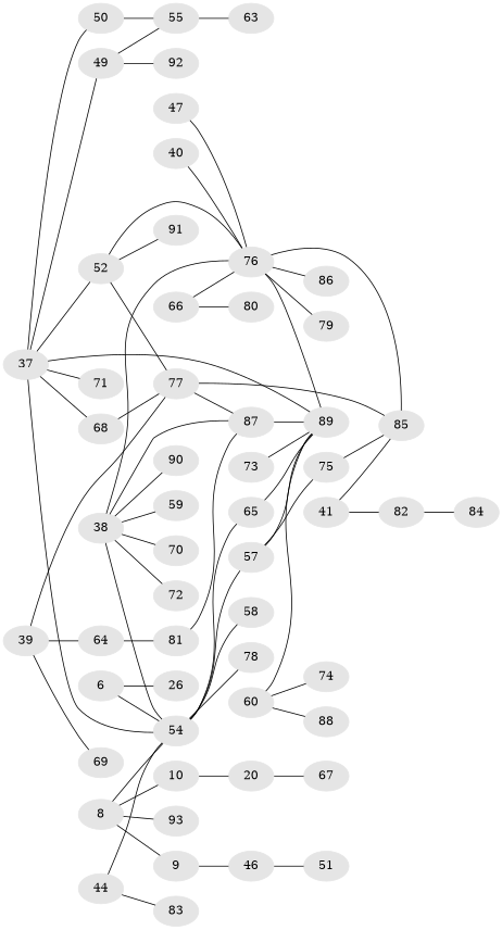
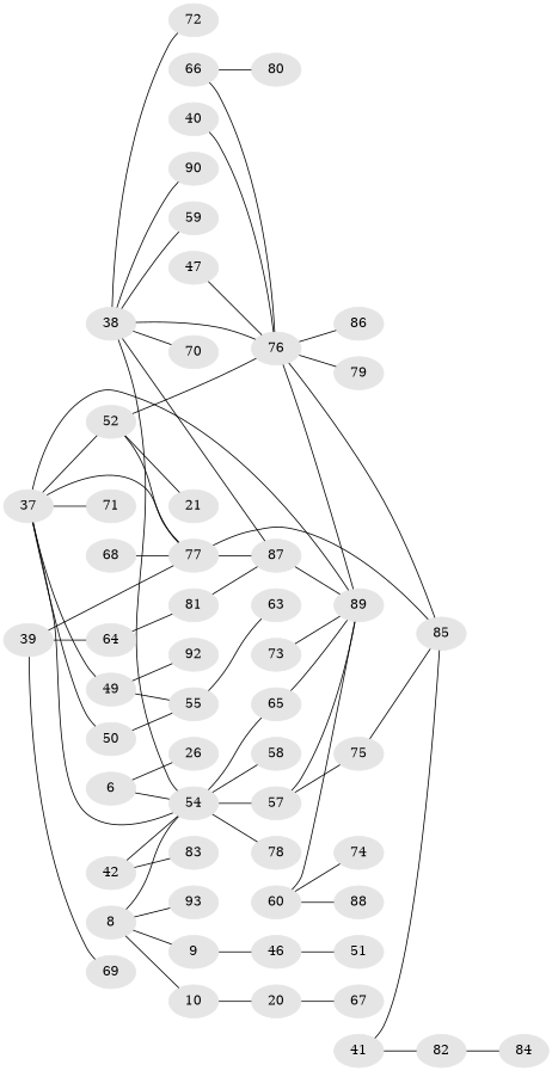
  graph {
    rankdir=LR
    node [color=gray90 style=filled]
    n1 [label=26]
    6
    54 [super="+4+14+19+5"]
    57
    58
    65 [super="+11"]
    78
    8
    9
    10
    93
    n12 [label=46]
    20
    51
    67
    37 [super="+34"]
    49 [super="+36"]
    50 [super="+46"]
    52 [super="+43"]
    68
    71 [super="+62"]
    89 [super="+56+61+53"]
    55
    92
    76 [super="+18+24+22+25"]
    77 [super="+31"]
-   91
+   91 [label=21]
    38 [super="+3+15+35"]
    59
    70
    72
    87 [super="+45"]
    90
    85 [super="+28"]
    79
    86
    39
    64
    69
    81
    40
    41
    82
    84
-   42 [label=44]
+   42
    83
    47
    63
    75
    60
    74
    88
    66
    80
    73
    6 -- n1
    6 -- 54
    54 -- 57
    54 -- 58
    54 -- 65
    54 -- 78
    57 -- 89
    57 -- 75
    65 -- 89
    8 -- 54
    8 -- 9
    8 -- 10
    8 -- 93
    9 -- n12
    10 -- 20
    n12 -- 51
    20 -- 67
    37 -- 54
    37 -- 49
    37 -- 50
    37 -- 52
-   37 -- 68
+   37 -- 77
    37 -- 71 [weight=2]
    37 -- 89
    49 -- 55
    49 -- 92
    50 -- 55
    52 -- 76
    52 -- 77
    52 -- 91
    68 -- 77
    55 -- 63
    76 -- 89 [weight=2]
    76 -- 85
    76 -- 79
    76 -- 86
    77 -- 87
    77 -- 85
    38 -- 54 [weight=2]
    38 -- 76
    38 -- 59
    38 -- 70
    38 -- 72
    38 -- 87
    38 -- 90
    87 -- 89 [weight=2]
    39 -- 77
    39 -- 64
    39 -- 69
    64 -- 81
    81 -- 87
    40 -- 76
    41 -- 85
    41 -- 82
    82 -- 84
    42 -- 54
    42 -- 83
    47 -- 76
    75 -- 85
    60 -- 89 [weight=2]
    60 -- 74
    60 -- 88
    66 -- 76
    66 -- 80
    73 -- 89
  }
